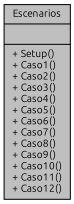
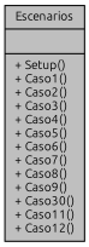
  digraph {
    fontname=Ubuntu
-   n1 [color=black fillcolor=grey75 fontcolor=black fontname=Ubuntu fontsize=10 height=0.2 label="{Escenarios\n||+ Setup()\l+ Caso1()\l+ Caso2()\l+ Caso3()\l+ Caso4()\l+ Caso5()\l+ Caso6()\l+ Caso7()\l+ Caso8()\l+ Caso9()\l+ Caso10()\l+ Caso11()\l+ Caso12()\l}" shape=record style=filled width=0.4]
+   n1 [color=black fillcolor=grey75 fontcolor=black fontname=Ubuntu fontsize=10 height=0.2 label="{Escenarios\n||+ Setup()\l+ Caso1()\l+ Caso2()\l+ Caso3()\l+ Caso4()\l+ Caso5()\l+ Caso6()\l+ Caso7()\l+ Caso8()\l+ Caso9()\l+ Caso30()\l+ Caso11()\l+ Caso12()\l}" shape=record style=filled width=0.4]
  }
